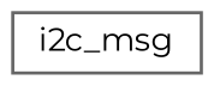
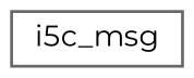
  digraph {
    rankdir=LR
    fontname=Montserrat
-   n1 [color=grey40 fillcolor=white fontname=Montserrat fontsize=10 height=0.2 label=i2c_msg shape=box style=filled width=0.4]
+   n1 [color=grey40 fillcolor=white fontname=Montserrat fontsize=10 height=0.2 label=i5c_msg shape=box style=filled width=0.4]
  }
